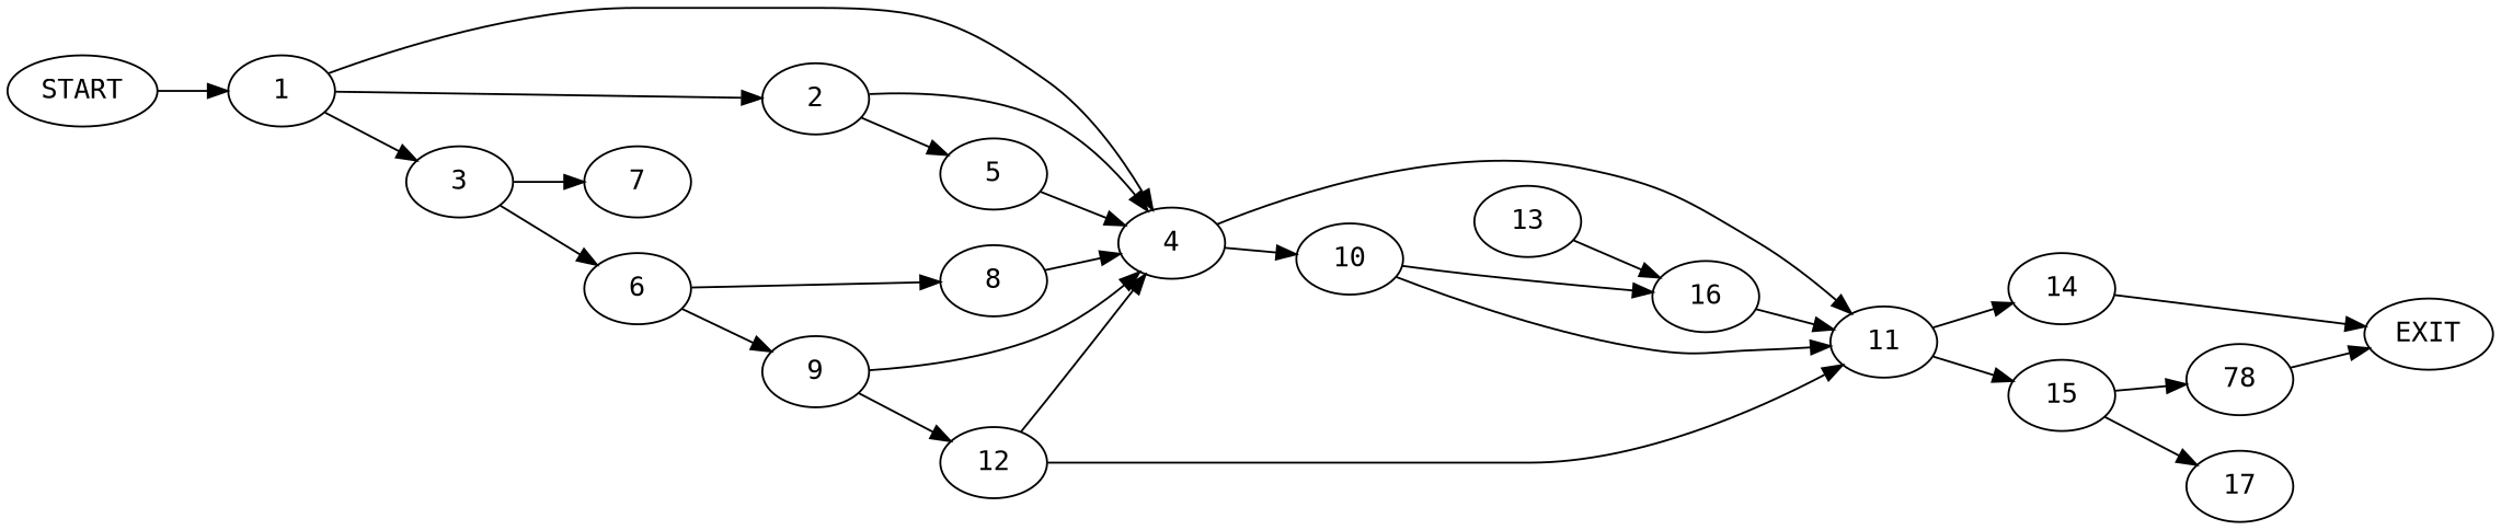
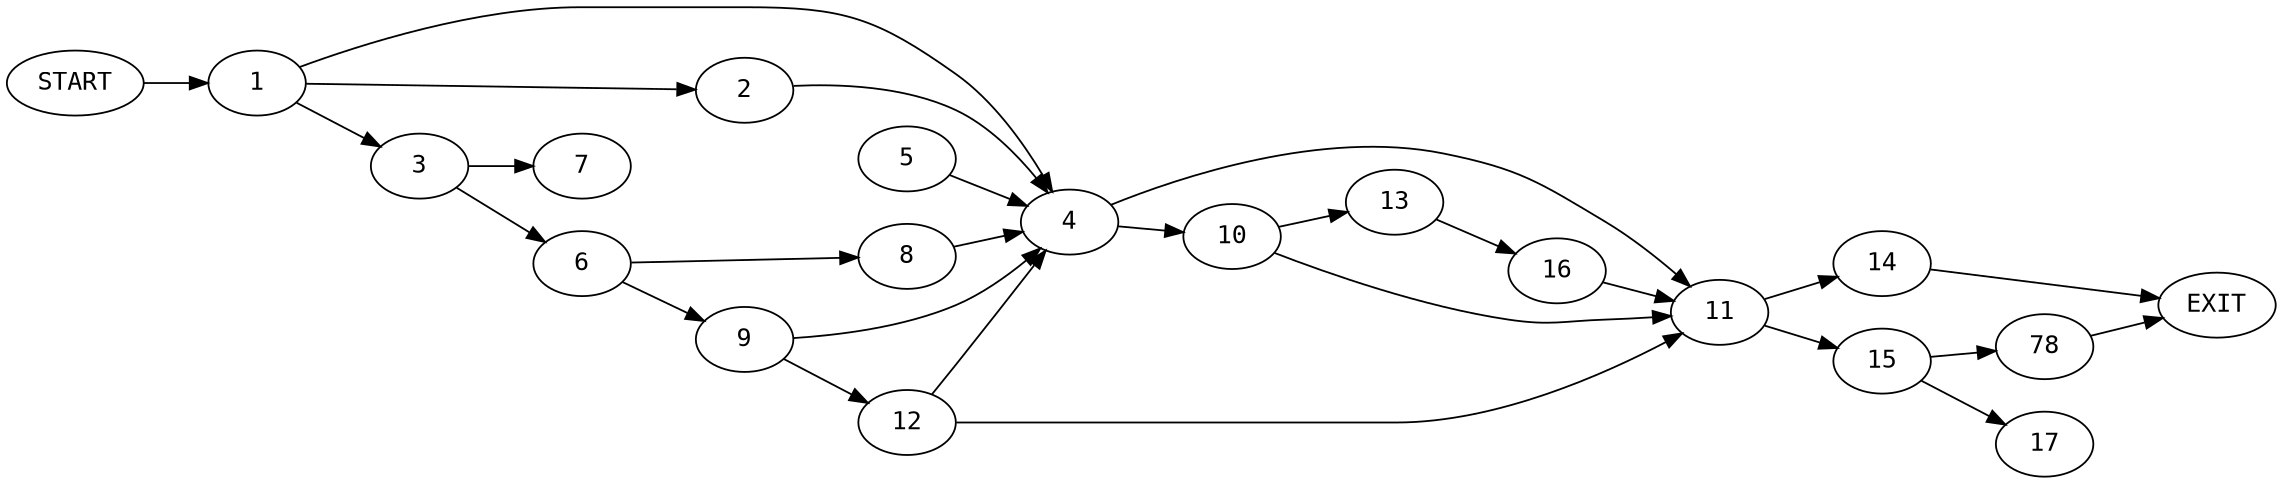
  digraph {
    fontname="DejaVu Sans Mono"
    rankdir=LR
    node [fontname="DejaVu Sans Mono"]
    edge [fontname="DejaVu Sans Mono"]
    n1 [label=START]
    1
    2
    3
    4
    n6 [label=EXIT]
    5
    6
    7
    10
    11
    8
    9
    13
    14
    15
    12
    16
    17
    n20 [label=78]
    n1 -> 1
    1 -> 2
    1 -> 3
    1 -> 4
    2 -> 4
-   2 -> 5
    3 -> 6
    3 -> 7
    4 -> 10
    4 -> 11
    5 -> 4
    6 -> 8
    6 -> 9
    10 -> 11
-   10 -> 16
+   10 -> 13
    11 -> 14
    11 -> 15
    8 -> 4
    9 -> 4
    9 -> 12
    13 -> 16
    14 -> n6
    15 -> 17
    15 -> n20
    12 -> 4
    12 -> 11
    16 -> 11
    n20 -> n6
  }
